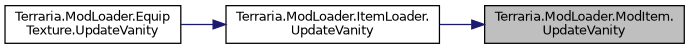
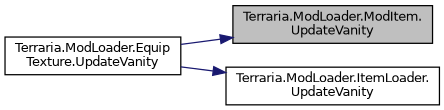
  digraph {
    fontname="DejaVu Sans"
    rankdir=RL
    node [color=black fillcolor=white fontname="DejaVu Sans" fontsize=10 shape=record style=filled]
    edge [color=midnightblue dir=back fontname="DejaVu Sans" fontsize=10 labelfontname=Helvetica labelfontsize=10 style=solid]
    n1 [fillcolor=grey75 fontcolor=black height=0.2 label="Terraria.ModLoader.ModItem.\lUpdateVanity" width=0.4]
    n2 [height=0.2 label="Terraria.ModLoader.Equip\lTexture.UpdateVanity" width=0.4]
    n3 [height=0.2 label="Terraria.ModLoader.ItemLoader.\lUpdateVanity" width=0.4]
-   n1 -> n3
+   n1 -> n2
    n3 -> n2
  }
